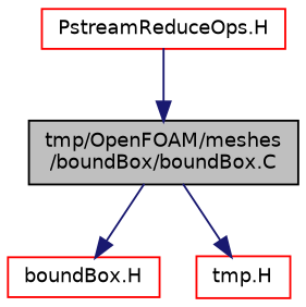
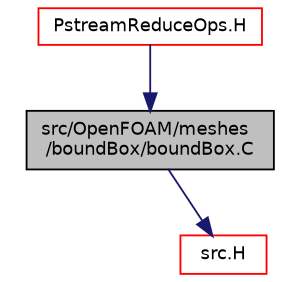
  digraph {
    node [color=red fontname=Helvetica fontsize=10 shape=record]
    edge [color=midnightblue fontname=Helvetica fontsize=10 labelfontname=Helvetica labelfontsize=10 style=solid]
-   n1 [color=black fillcolor=grey75 fontcolor=black height=0.2 label="tmp/OpenFOAM/meshes\l/boundBox/boundBox.C" style=filled width=0.4]
-   n2 [height=0.2 label="boundBox.H" width=0.4]
-   n3 [height=0.2 label="tmp.H" width=0.4]
+   n1 [color=black fillcolor=grey75 fontcolor=black height=0.2 label="src/OpenFOAM/meshes\l/boundBox/boundBox.C" style=filled width=0.4]
+   n3 [height=0.2 label="src.H" width=0.4]
    n4 [height=0.2 label="PstreamReduceOps.H" width=0.4]
-   n1 -> n2
    n1 -> n3
    n4 -> n1
  }
